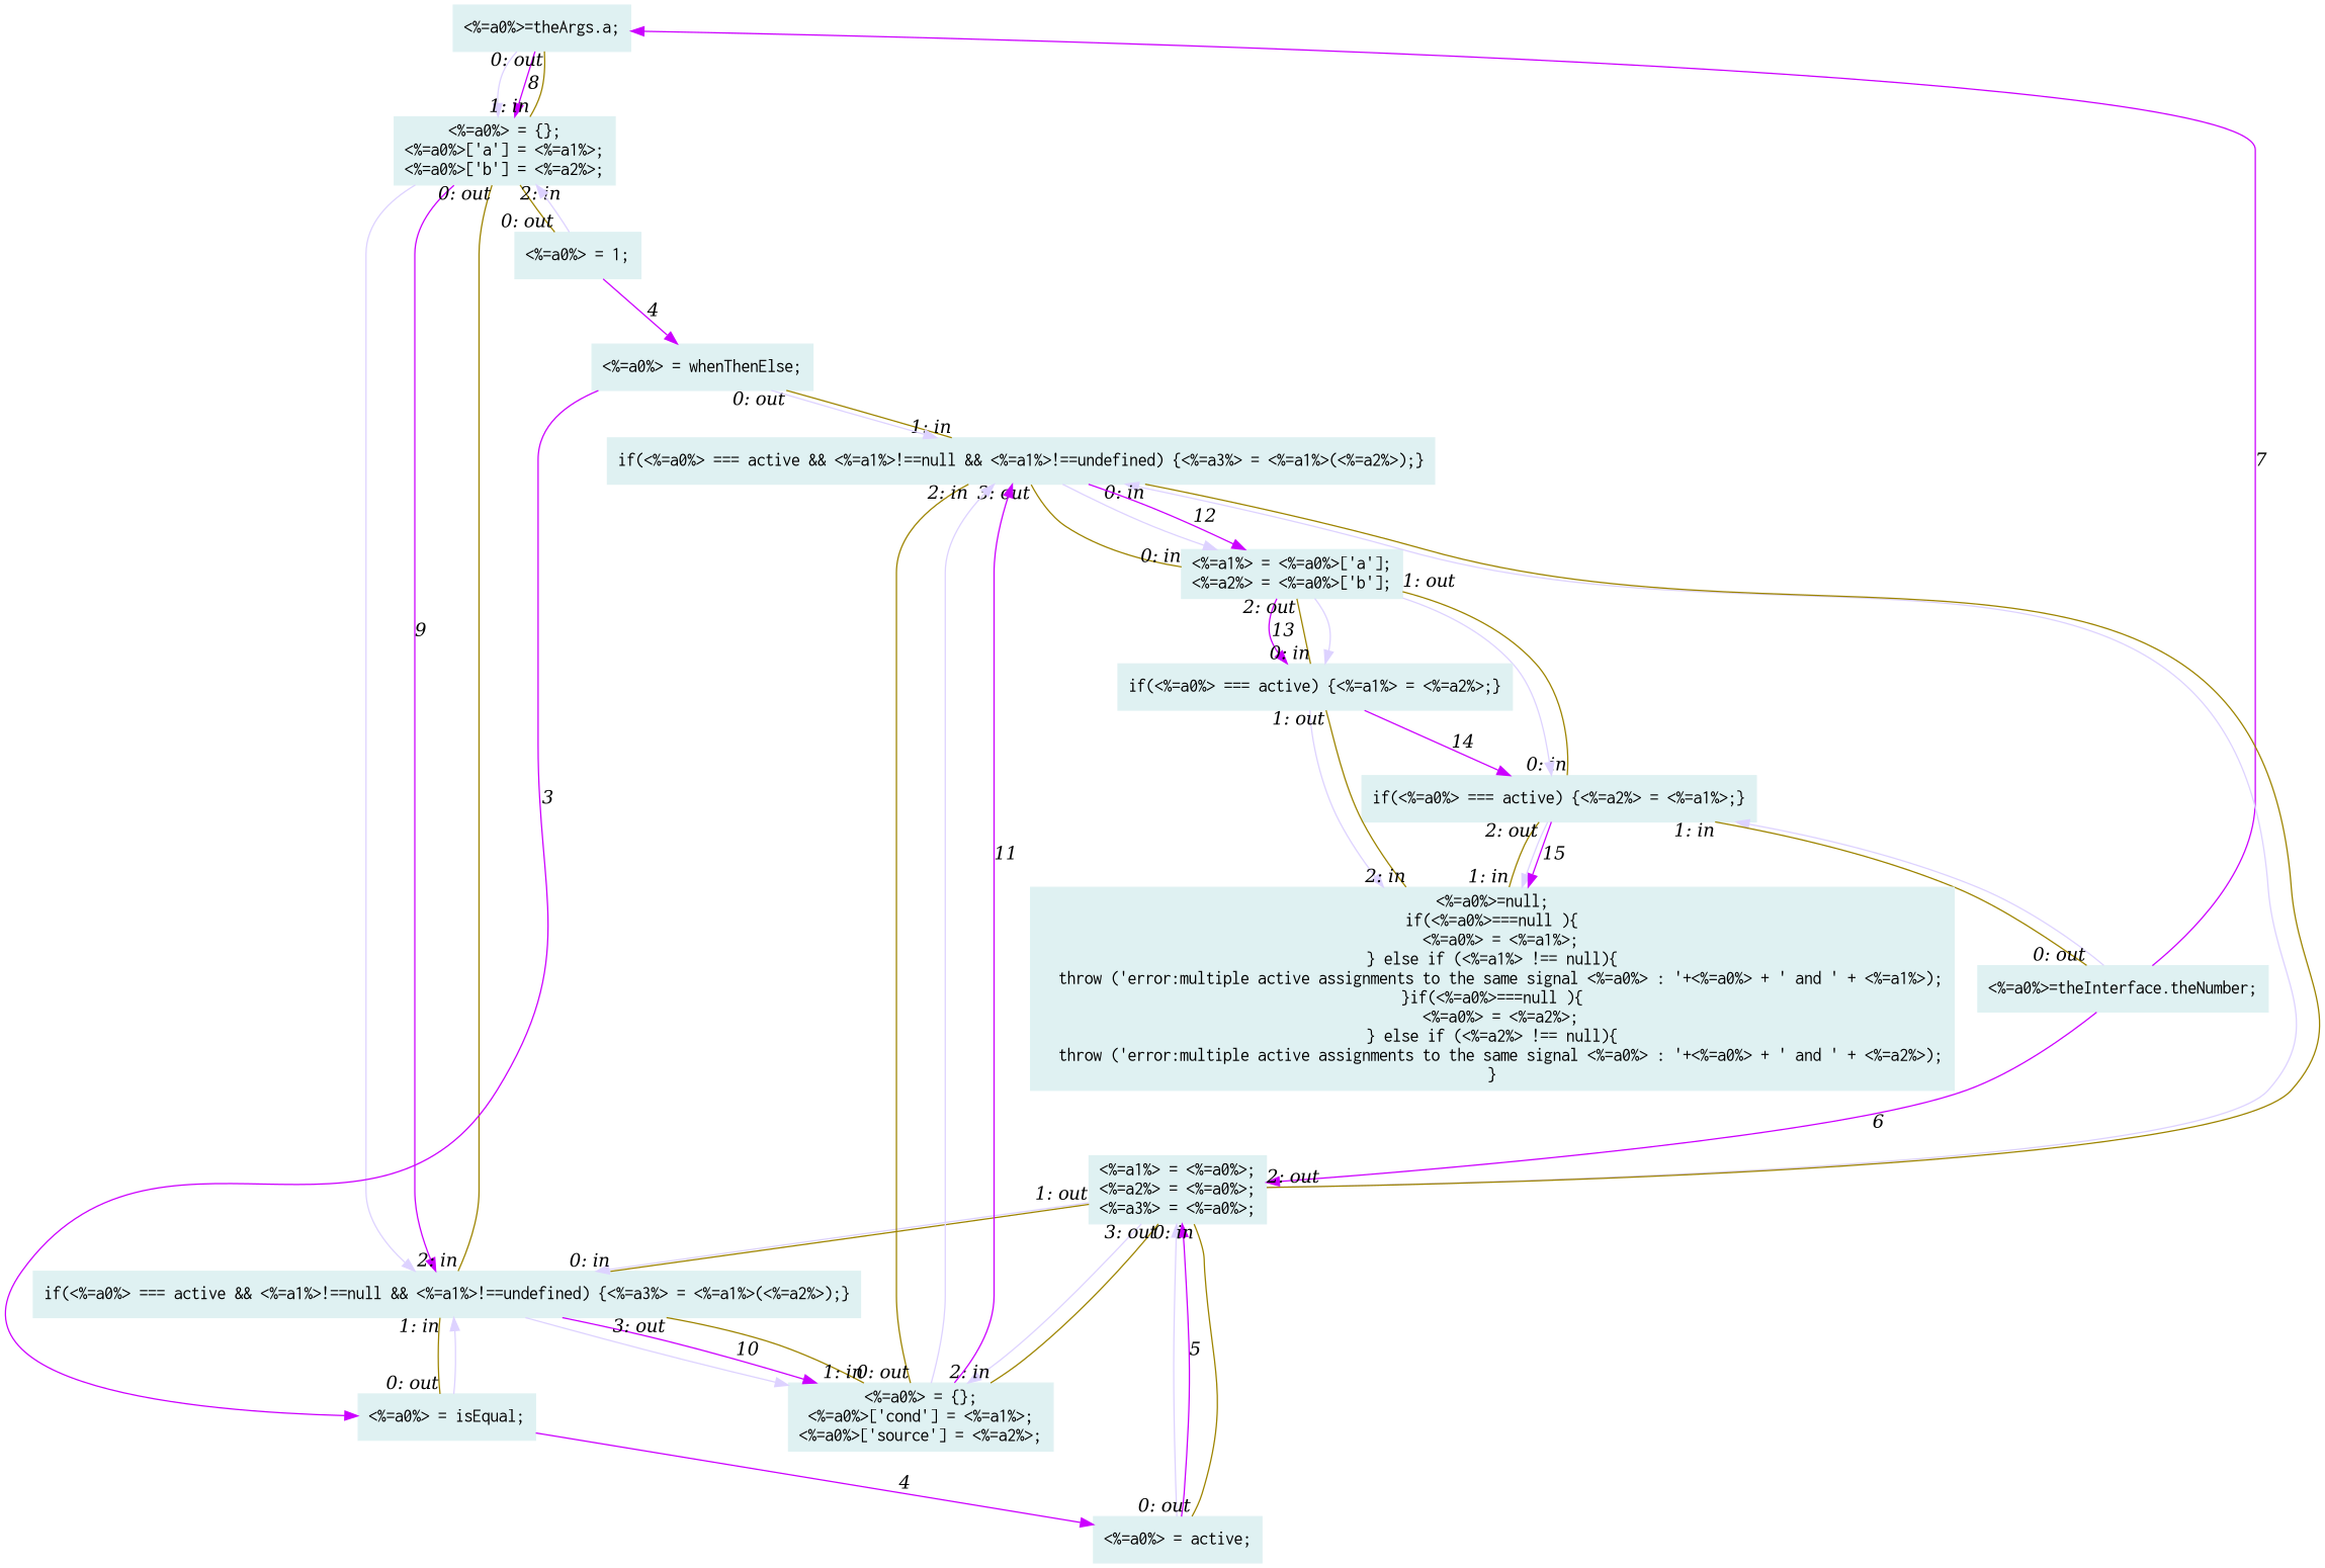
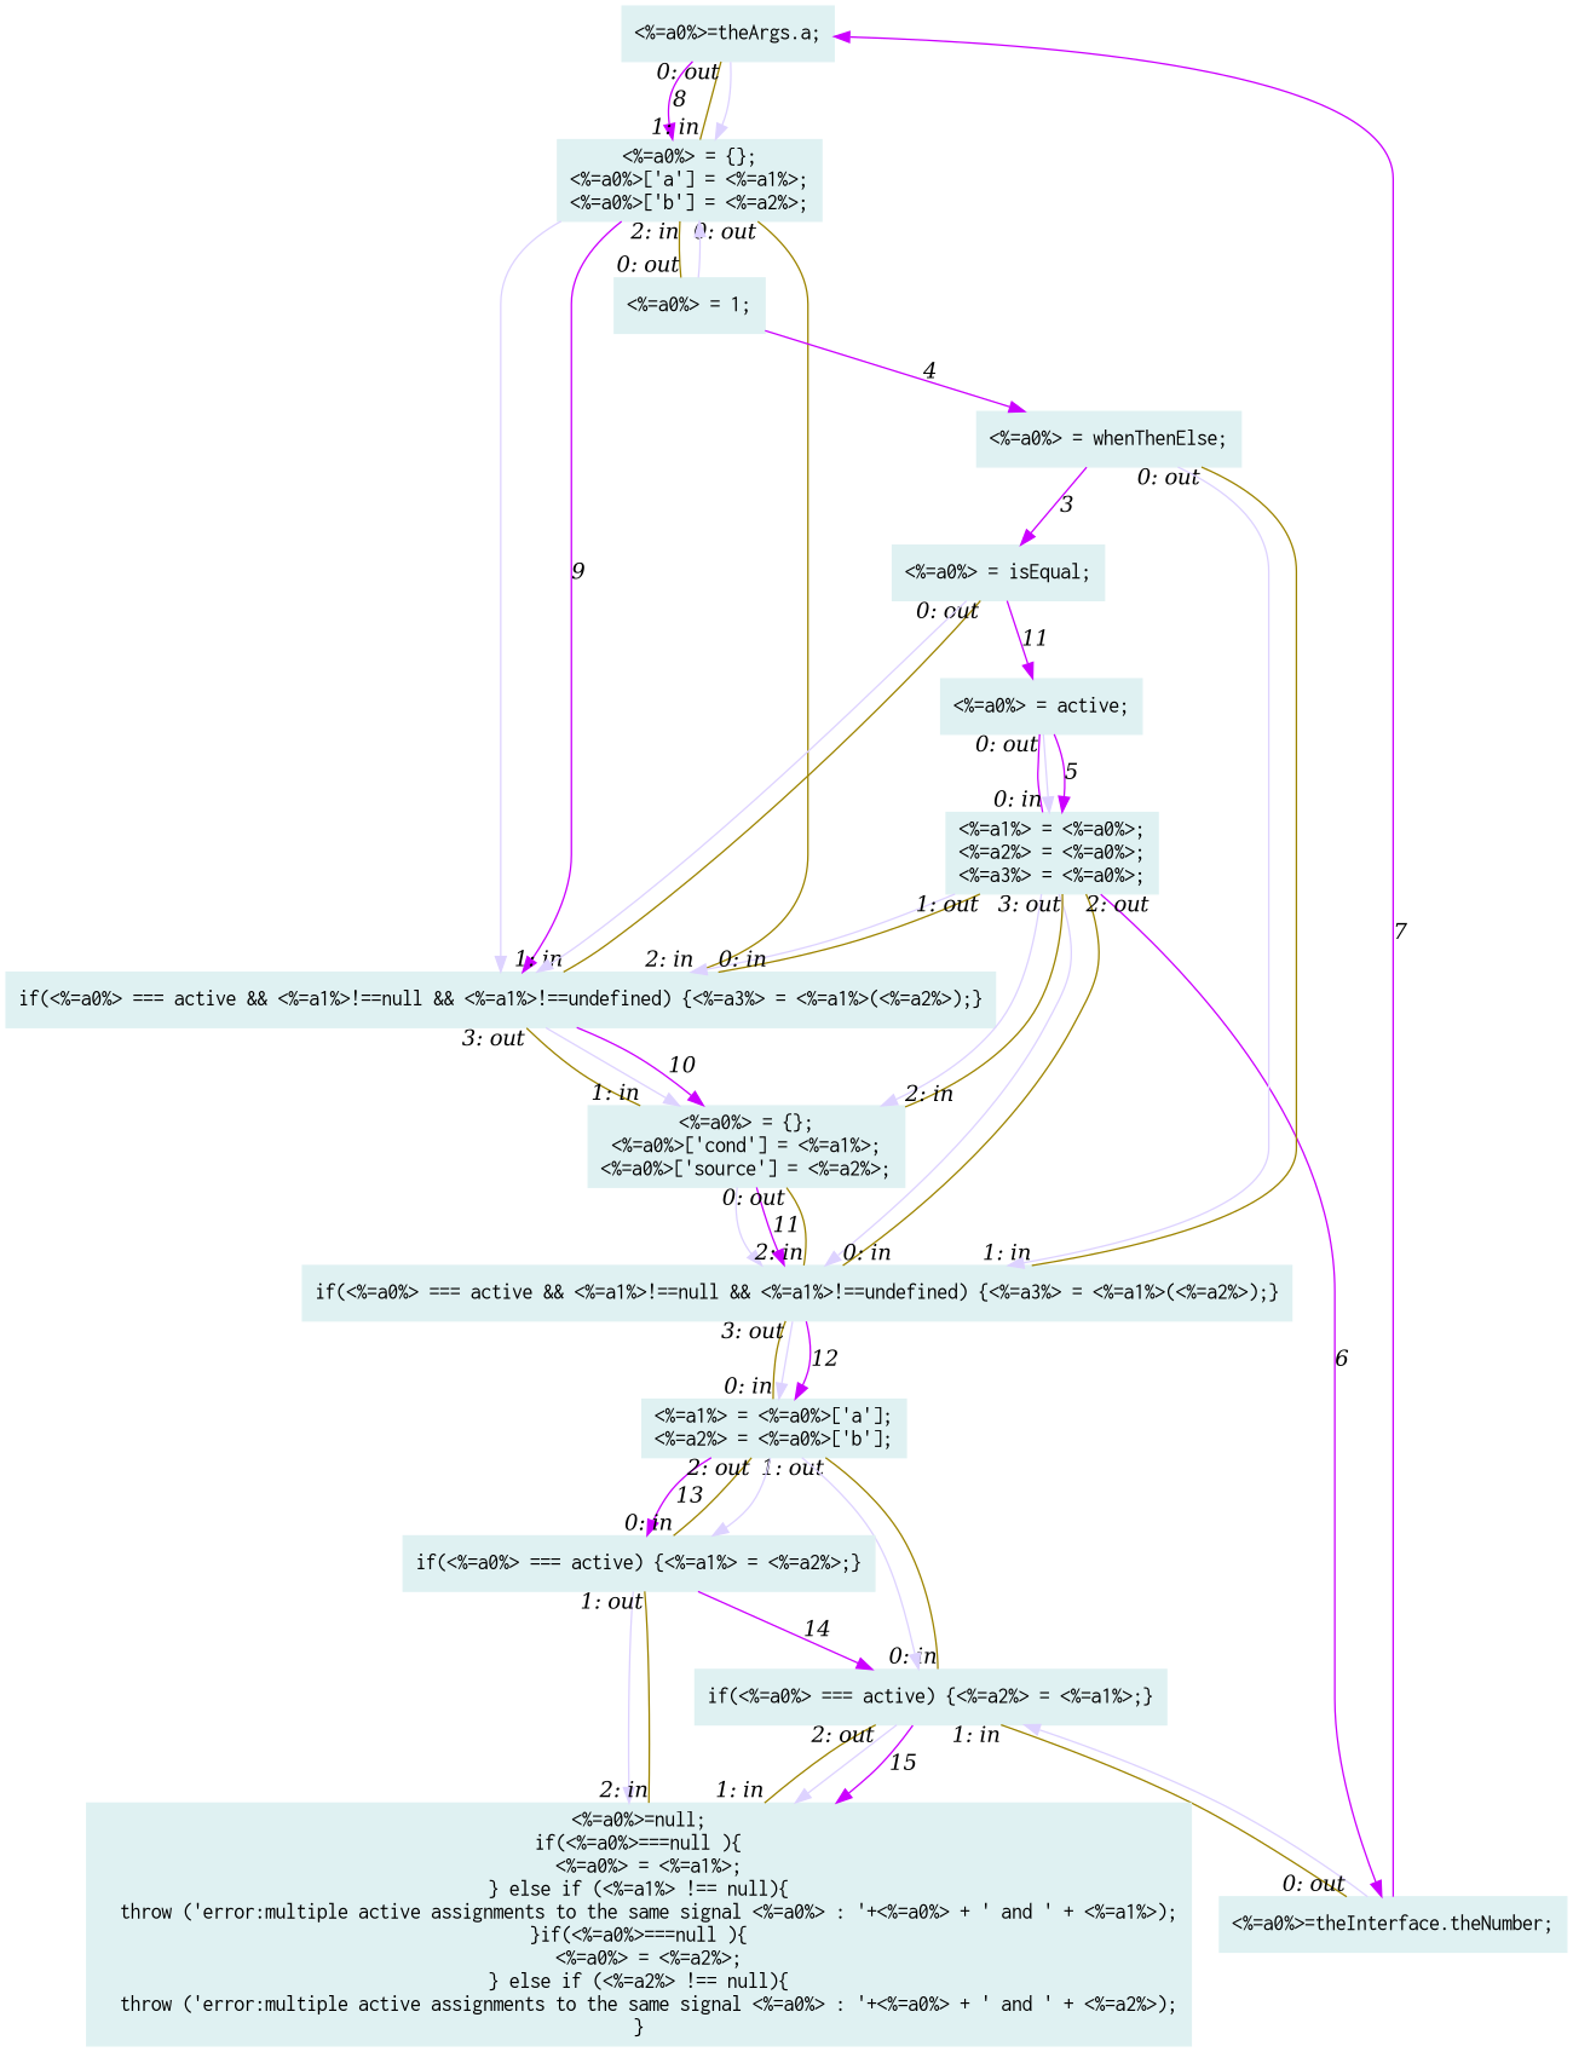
  digraph {
    node [color="#dff1f2" fontname=Courier shape=box style=filled]
    edge [arrowHead=normal arrowsize=1 color="#ddd2ff" dir=forward fontname="Times-Italic"]
    n1 [label="<%=a0%>=theArgs.a;\n"]
    n2 [label="<%=a0%> = {};\n<%=a0%>['a'] = <%=a1%>;\n<%=a0%>['b'] = <%=a2%>;\n"]
    n3 [label="if(<%=a0%> === active && <%=a1%>!==null && <%=a1%>!==undefined) {<%=a3%> = <%=a1%>(<%=a2%>);}\n"]
    n4 [label="<%=a0%> = 1;\n"]
    n5 [label="<%=a0%>=theInterface.theNumber;\n"]
    n6 [label="if(<%=a0%> === active) {<%=a2%> = <%=a1%>;}\n"]
    n7 [label="<%=a1%> = <%=a0%>['a'];\n<%=a2%> = <%=a0%>['b'];\n"]
    n8 [label="<%=a0%>=null;\nif(<%=a0%>===null ){\n  <%=a0%> = <%=a1%>;\n} else if (<%=a1%> !== null){\n  throw ('error:multiple active assignments to the same signal <%=a0%> : '+<%=a0%> + ' and ' + <%=a1%>);\n}if(<%=a0%>===null ){\n  <%=a0%> = <%=a2%>;\n} else if (<%=a2%> !== null){\n  throw ('error:multiple active assignments to the same signal <%=a0%> : '+<%=a0%> + ' and ' + <%=a2%>);\n}"]
    n9 [label="<%=a0%> = active;\n"]
    n10 [label="<%=a1%> = <%=a0%>;\n<%=a2%> = <%=a0%>;\n<%=a3%> = <%=a0%>;\n"]
    n11 [label="if(<%=a0%> === active && <%=a1%>!==null && <%=a1%>!==undefined) {<%=a3%> = <%=a1%>(<%=a2%>);}\n"]
    n12 [label="<%=a0%> = {};\n<%=a0%>['cond'] = <%=a1%>;\n<%=a0%>['source'] = <%=a2%>;\n"]
    n13 [label="<%=a0%> = isEqual;\n"]
    n14 [label="<%=a0%> = whenThenElse;\n"]
    n15 [label="if(<%=a0%> === active) {<%=a1%> = <%=a2%>;}\n"]
    n1 -> n2
    n1 -> n2 [color="#cc00ff" label=8]
    n2 -> n1 [arrowHead=none color="#9d8400" dir=none headlabel="0: out" taillabel="1: in"]
    n2 -> n3
    n2 -> n3 [color="#cc00ff" label=9]
    n2 -> n3 [arrowHead=none color="#9d8400" dir=none headlabel="2: in" taillabel="0: out"]
    n2 -> n4 [arrowHead=none color="#9d8400" dir=none headlabel="0: out" taillabel="2: in"]
    n3 -> n12
    n3 -> n12 [color="#cc00ff" label=10]
    n3 -> n13 [arrowHead=none color="#9d8400" dir=none headlabel="0: out" taillabel="1: in"]
    n4 -> n2
    n4 -> n14 [color="#cc00ff" label=4]
    n5 -> n1 [color="#cc00ff" label=7]
    n5 -> n6
    n6 -> n5 [arrowHead=none color="#9d8400" dir=none headlabel="0: out" taillabel="1: in"]
    n6 -> n7 [arrowHead=none color="#9d8400" dir=none headlabel="1: out" taillabel="0: in"]
    n6 -> n8
    n6 -> n8 [color="#cc00ff" label=15]
    n6 -> n8 [arrowHead=none color="#9d8400" dir=none headlabel="1: in" taillabel="2: out"]
    n7 -> n6
    n7 -> n11 [arrowHead=none color="#9d8400" dir=none headlabel="3: out" taillabel="0: in"]
    n7 -> n15
    n7 -> n15 [color="#cc00ff" label=13]
    n9 -> n10
    n9 -> n10 [color="#cc00ff" label=5]
-   n9 -> n10 [arrowHead=none color="#9d8400" dir=none headlabel="0: in" taillabel="0: out"]
+   n9 -> n10 [arrowHead=none color="#cc00ff" dir=none headlabel="0: in" taillabel="0: out"]
    n10 -> n3
    n10 -> n3 [arrowHead=none color="#9d8400" dir=none headlabel="0: in" taillabel="1: out"]
-   n5 -> n10 [color="#cc00ff" label=6]
+   n10 -> n5 [color="#cc00ff" label=6]
    n10 -> n11
    n10 -> n11 [arrowHead=none color="#9d8400" dir=none headlabel="0: in" taillabel="2: out"]
    n10 -> n12
    n10 -> n12 [arrowHead=none color="#9d8400" dir=none headlabel="2: in" taillabel="3: out"]
    n11 -> n7
    n11 -> n7 [color="#cc00ff" label=12]
    n11 -> n14 [arrowHead=none color="#9d8400" dir=none headlabel="0: out" taillabel="1: in"]
    n12 -> n3 [arrowHead=none color="#9d8400" dir=none headlabel="3: out" taillabel="1: in"]
    n12 -> n11
    n12 -> n11 [color="#cc00ff" label=11]
    n12 -> n11 [arrowHead=none color="#9d8400" dir=none headlabel="2: in" taillabel="0: out"]
    n13 -> n3
-   n13 -> n9 [color="#cc00ff" label=4]
+   n13 -> n9 [color="#cc00ff" label=11]
    n14 -> n11
    n14 -> n13 [color="#cc00ff" label=3]
    n15 -> n6 [color="#cc00ff" label=14]
    n15 -> n7 [arrowHead=none color="#9d8400" dir=none headlabel="2: out" taillabel="0: in"]
    n15 -> n8
    n15 -> n8 [arrowHead=none color="#9d8400" dir=none headlabel="2: in" taillabel="1: out"]
  }
